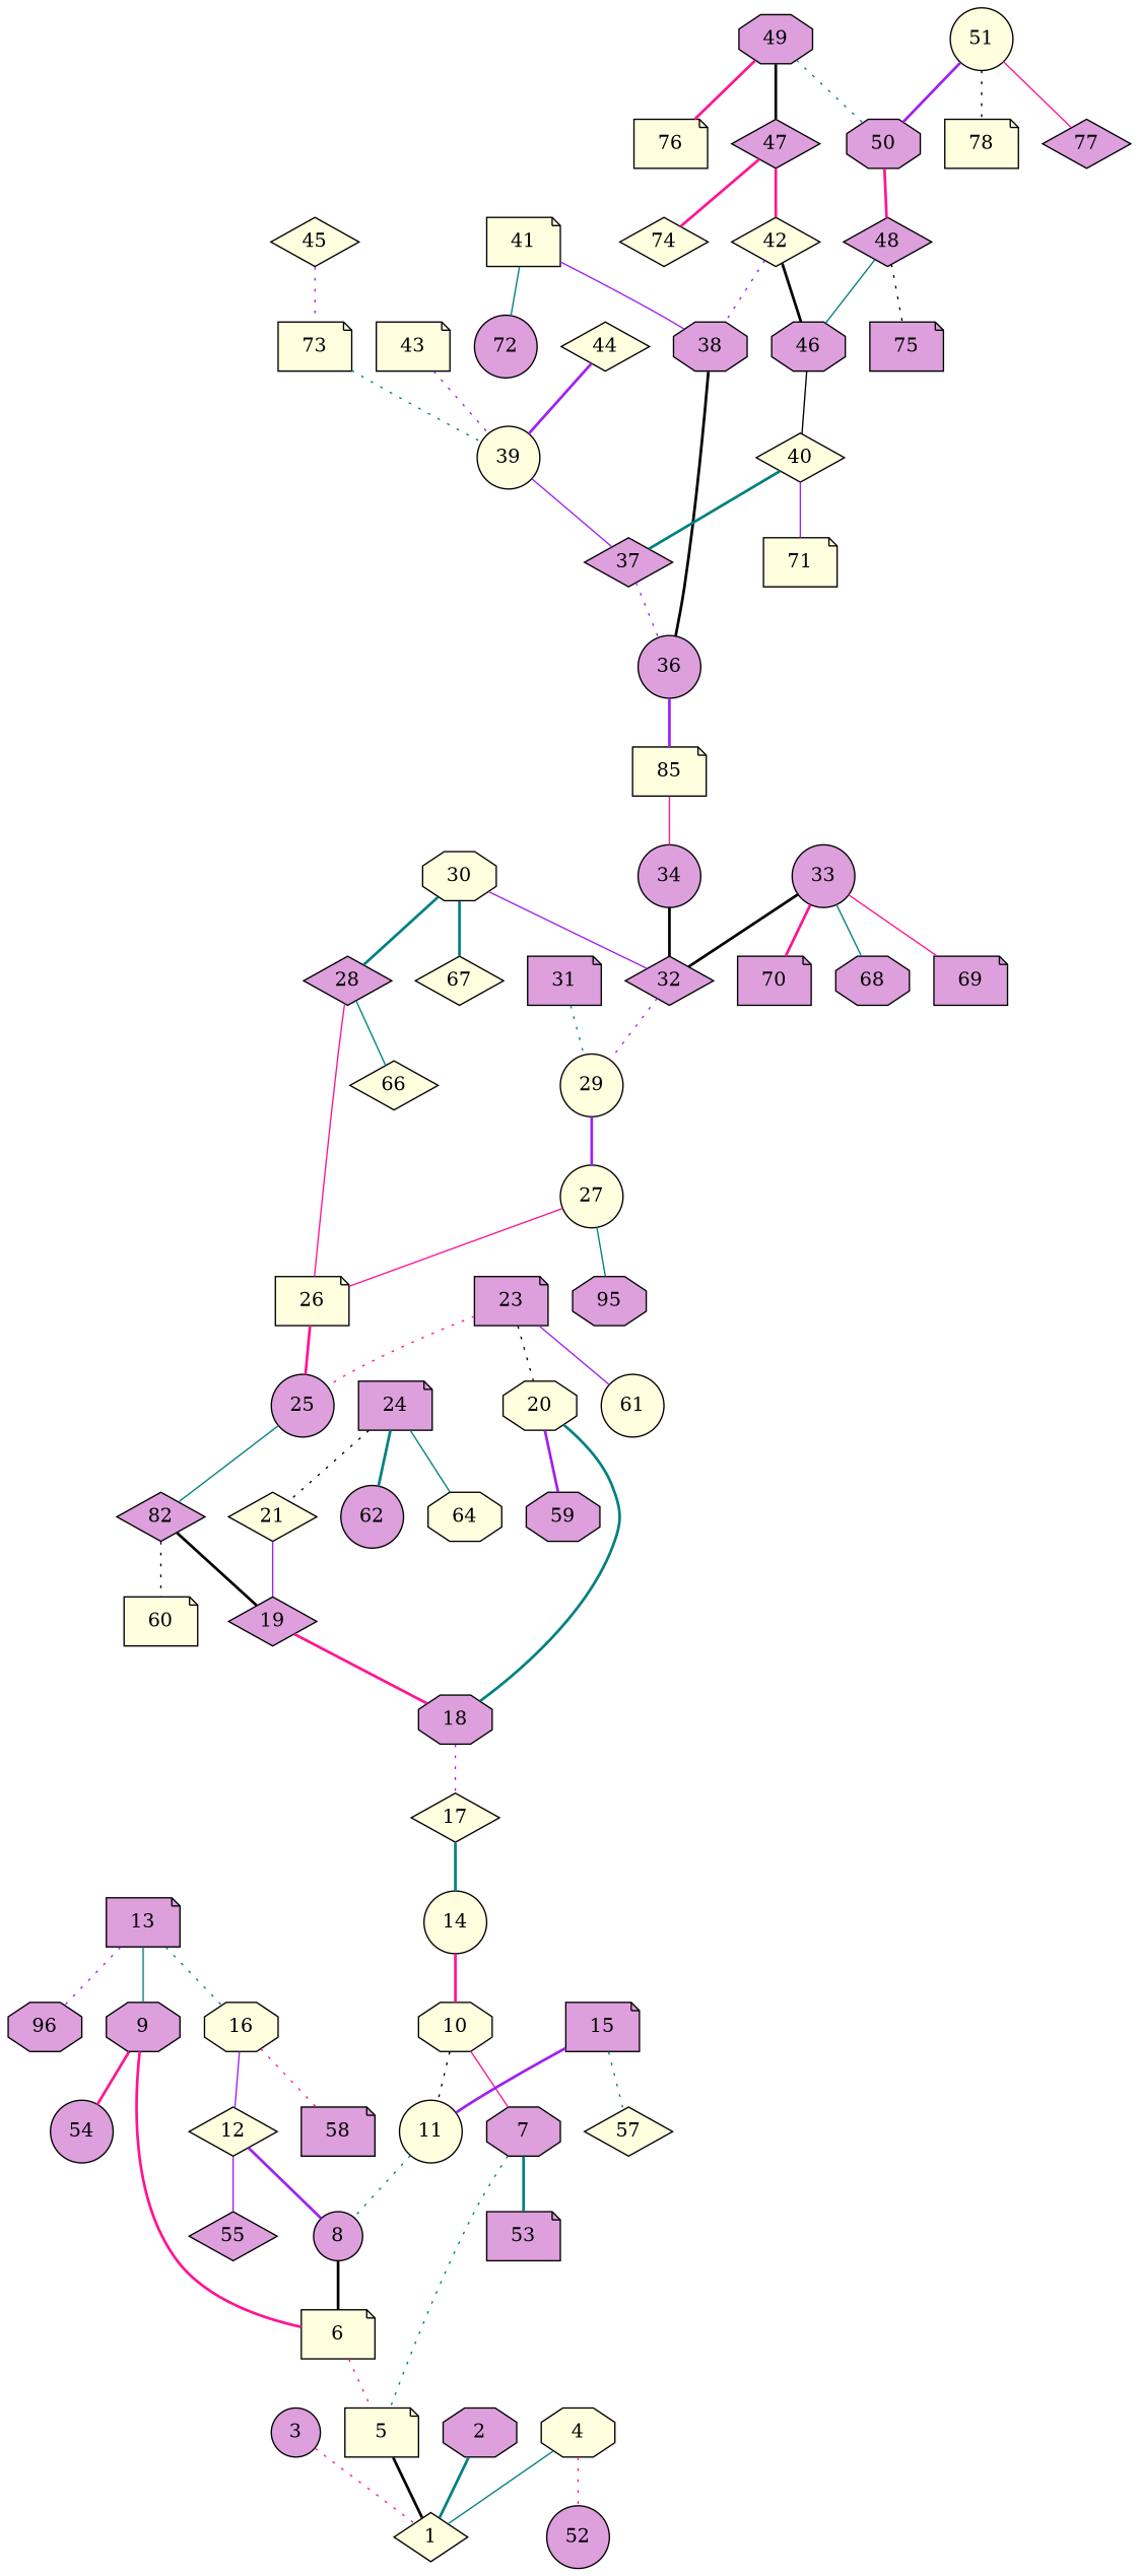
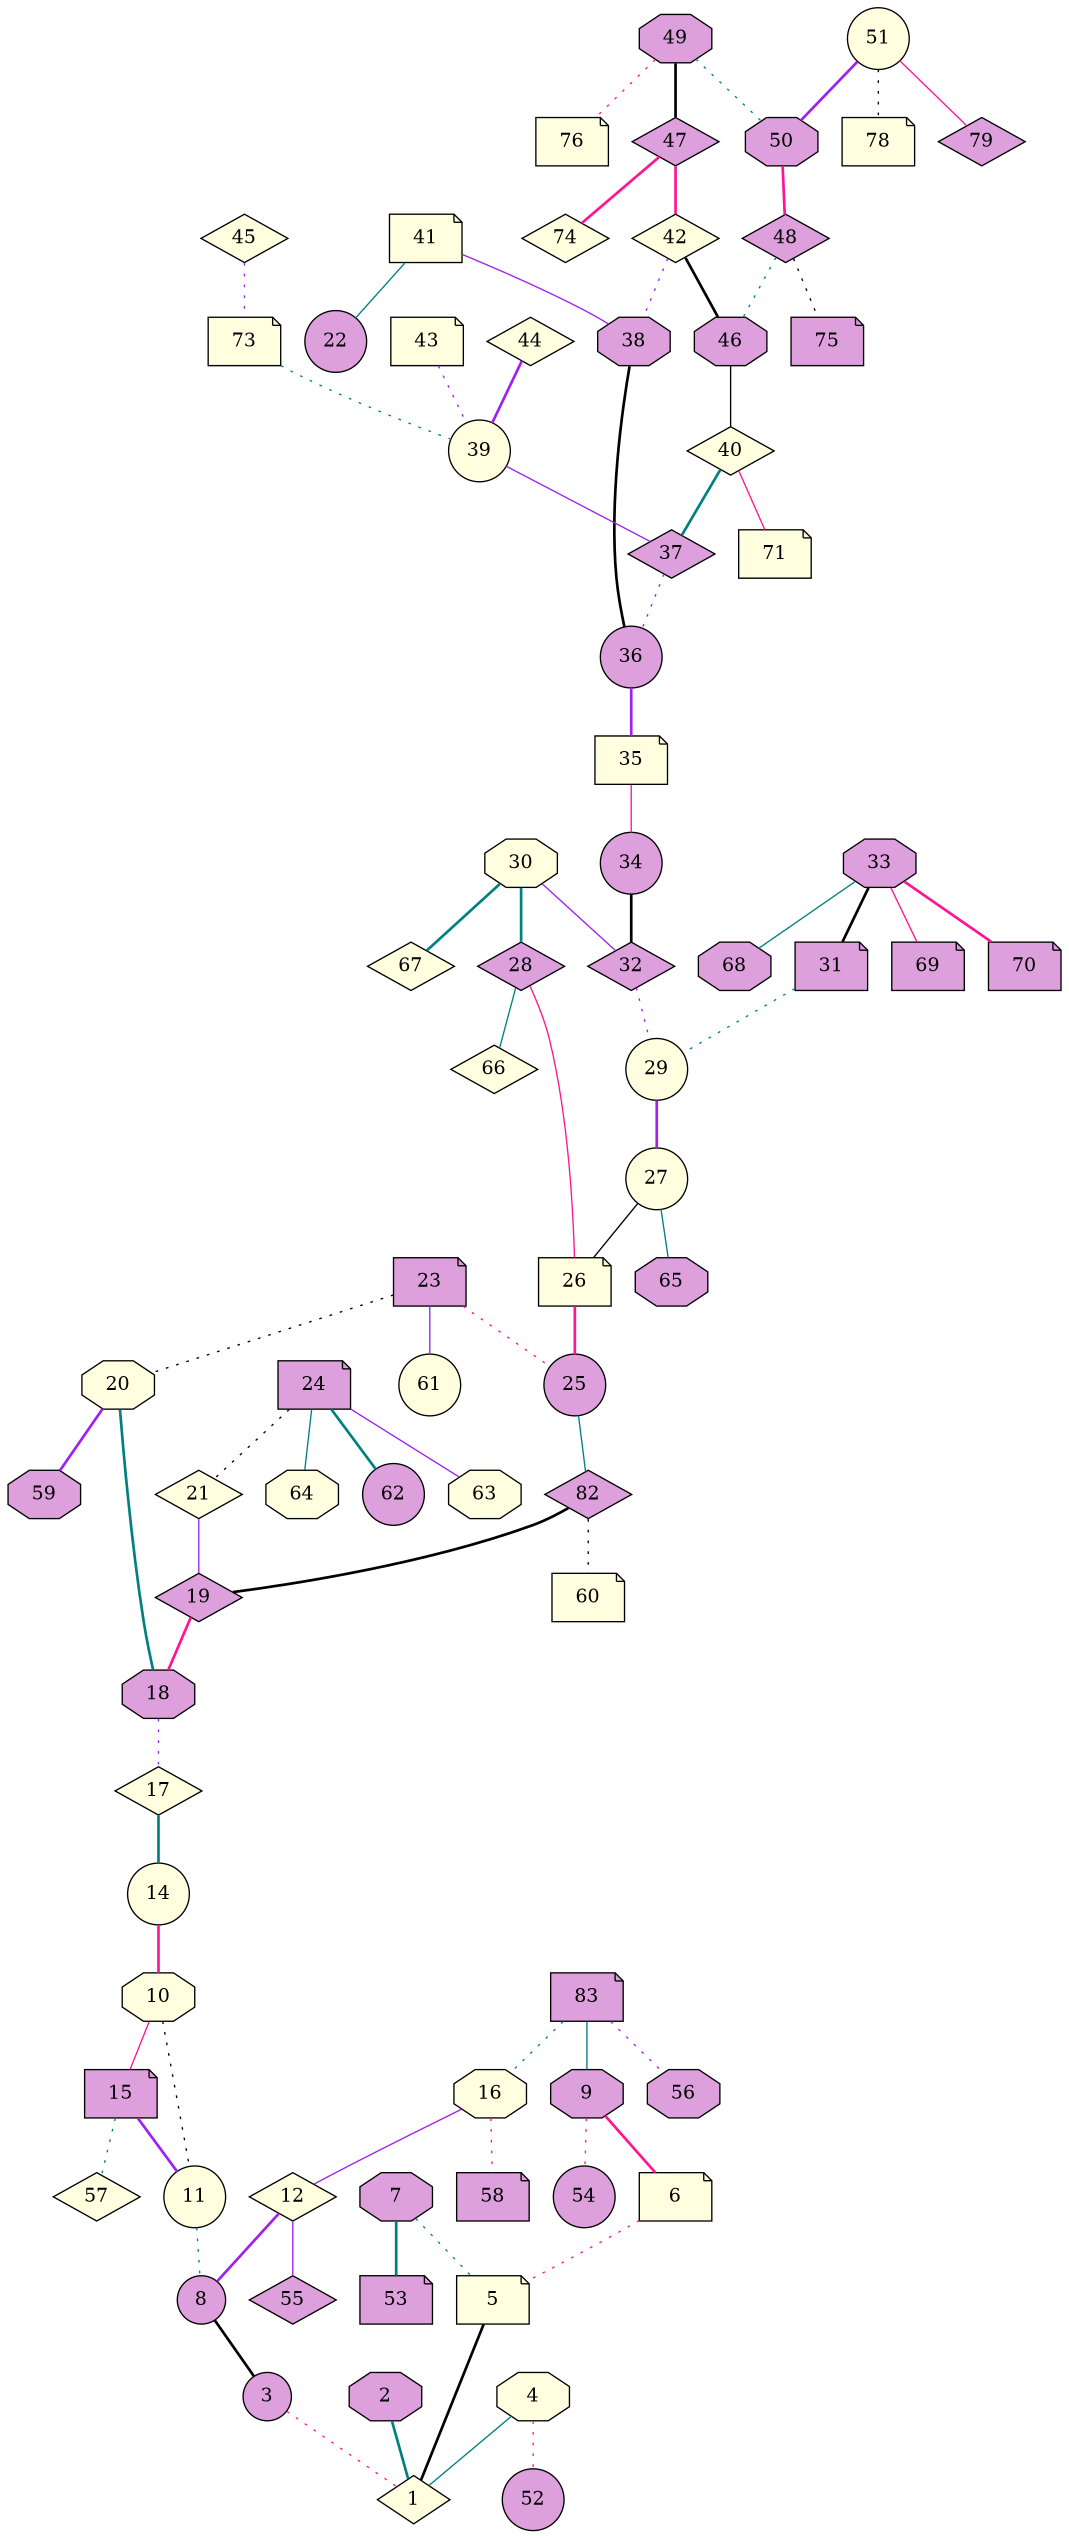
  graph {
    node [chem=C fillcolor=plum shape=diamond style=filled]
    edge [color=teal style=bold valence=1]
    1 [chem=S fillcolor=lightyellow]
    2 [chem=O shape=octagon]
    3 [chem=O shape=circle]
    4 [chem=O fillcolor=lightyellow shape=octagon]
    52 [chem=H shape=circle]
    5 [fillcolor=lightyellow shape=note]
    6 [fillcolor=lightyellow shape=note]
    7 [shape=octagon]
    53 [chem=H shape=note]
    8 [shape=circle]
    9 [shape=octagon]
    54 [chem=H shape=circle]
    10 [fillcolor=lightyellow shape=octagon]
    11 [fillcolor=lightyellow shape=circle]
    12 [fillcolor=lightyellow]
    55 [chem=H]
-   13 [shape=note]
+   13 [shape=note label=83]
    16 [fillcolor=lightyellow shape=octagon]
-   56 [chem=H shape=octagon label=96]
+   56 [chem=H shape=octagon]
    58 [chem=H shape=note]
    14 [chem=N fillcolor=lightyellow shape=circle]
    15 [chem=O shape=note]
    57 [chem=H fillcolor=lightyellow]
    17 [chem=N fillcolor=lightyellow]
    18 [shape=octagon]
    19
    20 [fillcolor=lightyellow shape=octagon]
    59 [chem=H shape=octagon]
    21 [chem=O fillcolor=lightyellow]
    n30 [label=82]
    60 [chem=H fillcolor=lightyellow shape=note]
    23 [shape=note]
    25 [shape=circle]
    61 [chem=H fillcolor=lightyellow shape=circle]
    24 [shape=note]
    62 [chem=H shape=circle]
+   63 [chem=H fillcolor=lightyellow shape=octagon]
    64 [chem=H fillcolor=lightyellow shape=octagon]
    26 [fillcolor=lightyellow shape=note]
    27 [fillcolor=lightyellow shape=circle]
-   65 [chem=H shape=octagon label=95]
+   65 [chem=H shape=octagon]
    28
    66 [chem=H fillcolor=lightyellow]
    29 [fillcolor=lightyellow shape=circle]
    30 [fillcolor=lightyellow shape=octagon]
    32
    67 [chem=H fillcolor=lightyellow]
    31 [chem=O shape=note]
-   33 [shape=circle]
+   33 [shape=octagon]
    68 [chem=H shape=octagon]
    69 [chem=H shape=note]
    70 [chem=H shape=note]
    34 [chem=N shape=circle]
-   35 [chem=N fillcolor=lightyellow shape=note label=85]
+   35 [chem=N fillcolor=lightyellow shape=note]
    36 [shape=circle]
    37
    38 [shape=octagon]
    39 [chem=S fillcolor=lightyellow shape=circle]
    40 [fillcolor=lightyellow]
    71 [chem=H fillcolor=lightyellow shape=note]
    41 [chem=O fillcolor=lightyellow shape=note]
-   72 [chem=H shape=circle]
+   72 [chem=H shape=circle label=22]
    42 [fillcolor=lightyellow]
    46 [shape=octagon]
    43 [chem=O fillcolor=lightyellow shape=note]
    44 [chem=O fillcolor=lightyellow]
    45 [chem=O fillcolor=lightyellow]
    73 [chem=H fillcolor=lightyellow shape=note]
    47
    74 [chem=H fillcolor=lightyellow]
    48
    75 [chem=H shape=note]
    49 [shape=octagon]
    50 [shape=octagon]
    76 [chem=H fillcolor=lightyellow shape=note]
    51 [chem=N fillcolor=lightyellow shape=circle]
-   77 [chem=H]
+   77 [chem=H label=79]
    78 [chem=H fillcolor=lightyellow shape=note]
    2 -- 1 [valence=2]
    3 -- 1 [color=deeppink style=dotted valence=2]
    4 -- 1 [style=solid]
    4 -- 52 [color=deeppink style=dotted]
    5 -- 1 [color=black]
    6 -- 5 [color=deeppink style=dotted valence=2]
    7 -- 5 [style=dotted]
    7 -- 53
-   8 -- 6 [color=black]
+   8 -- 3 [color=black]
    9 -- 6 [color=deeppink]
-   9 -- 54 [color=deeppink]
-   10 -- 7 [color=deeppink style=solid valence=2]
+   9 -- 54 [color=deeppink style=dotted]
+   10 -- 15 [color=deeppink style=solid valence=2]
    10 -- 11 [color=black style=dotted]
    11 -- 8 [style=dotted valence=2]
    12 -- 8 [color=purple]
    12 -- 55 [color=purple style=solid]
    13 -- 9 [style=solid valence=2]
    13 -- 16 [style=dotted]
    13 -- 56 [color=purple style=dotted]
    16 -- 12 [color=purple style=solid valence=2]
    16 -- 58 [color=deeppink style=dotted]
    14 -- 10 [color=deeppink]
    15 -- 11 [color=purple]
    15 -- 57 [style=dotted]
    17 -- 14 [valence=2]
    18 -- 17 [color=purple style=dotted]
    19 -- 18 [color=deeppink valence=2]
    20 -- 18
    20 -- 59 [color=purple]
    21 -- 19 [color=purple style=solid]
    n30 -- 19 [color=black]
    n30 -- 60 [color=black style=dotted]
    23 -- 20 [color=black style=dotted valence=2]
    23 -- 25 [color=deeppink style=dotted]
    23 -- 61 [color=purple style=solid]
    25 -- n30 [style=solid valence=2]
    24 -- 21 [color=black style=dotted]
    24 -- 62
+   24 -- 63 [color=purple style=solid]
    24 -- 64 [style=solid]
    26 -- 25 [color=deeppink]
-   27 -- 26 [color=deeppink style=solid valence=2]
+   27 -- 26 [color=black style=solid valence=2]
    27 -- 65 [style=solid]
    28 -- 26 [color=deeppink style=solid]
    28 -- 66 [style=solid]
    29 -- 27 [color=purple]
    30 -- 28 [valence=2]
    30 -- 32 [color=purple style=solid]
    30 -- 67
    32 -- 29 [color=purple style=dotted valence=2]
    31 -- 29 [style=dotted]
-   33 -- 32 [color=black]
+   33 -- 31 [color=black]
    33 -- 68 [style=solid]
    33 -- 69 [color=deeppink style=solid]
    33 -- 70 [color=deeppink]
    34 -- 32 [color=black]
    35 -- 34 [color=deeppink style=solid valence=2]
    36 -- 35 [color=purple]
    37 -- 36 [color=purple style=dotted valence=2]
    38 -- 36 [color=black]
    39 -- 37 [color=purple style=solid]
    40 -- 37
-   40 -- 71 [color=purple style=solid]
+   40 -- 71 [color=deeppink style=solid]
    41 -- 38 [color=purple style=solid]
    41 -- 72 [style=solid]
    42 -- 38 [color=purple style=dotted valence=2]
    42 -- 46 [color=black]
    46 -- 40 [color=black style=solid valence=2]
    43 -- 39 [color=purple style=dotted valence=2]
    44 -- 39 [color=purple valence=2]
    45 -- 73 [color=purple style=dotted]
    73 -- 39 [style=dotted]
    47 -- 42 [color=deeppink]
    47 -- 74 [color=deeppink]
-   48 -- 46 [style=solid]
+   48 -- 46 [style=dotted]
    48 -- 75 [color=black style=dotted]
    49 -- 47 [color=black valence=2]
    49 -- 50 [style=dotted]
-   49 -- 76 [color=deeppink]
+   49 -- 76 [color=deeppink style=dotted]
    50 -- 48 [color=deeppink valence=2]
    51 -- 50 [color=purple]
    51 -- 77 [color=deeppink style=solid]
    51 -- 78 [color=black style=dotted]
  }
